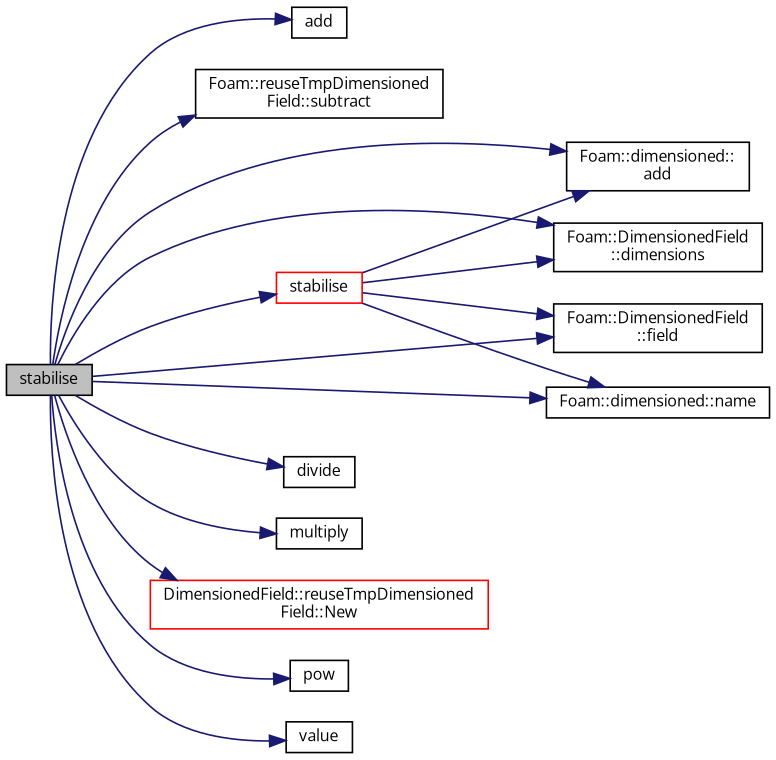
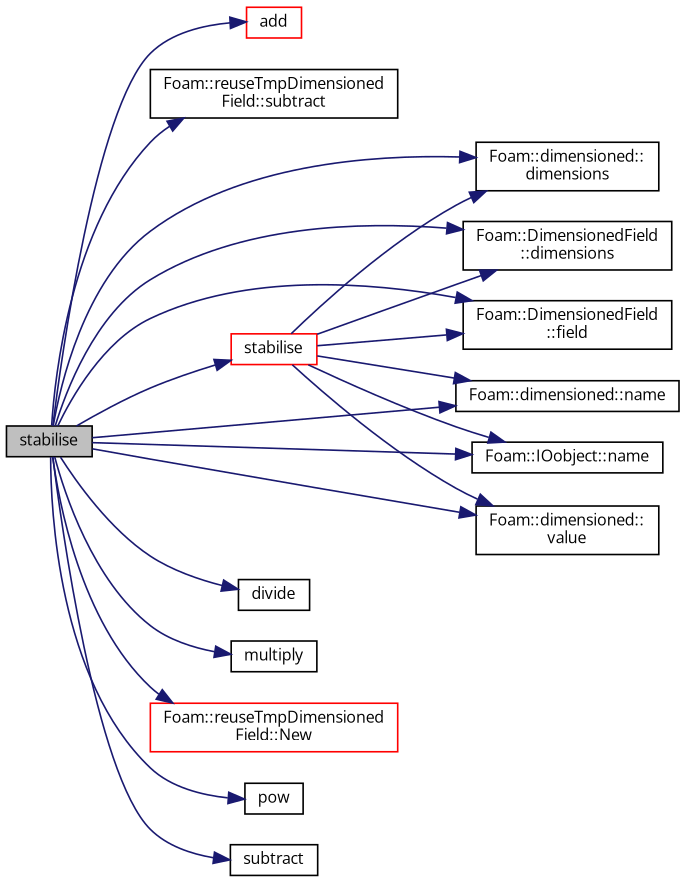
  digraph {
    fontname="Open Sans"
    rankdir=LR
    node [color=black fontname="Open Sans" fontsize=10 shape=record]
    edge [color=midnightblue fontname="Open Sans" fontsize=10 labelfontname=FreeSans labelfontsize=10 style=solid]
    n1 [fillcolor=grey75 fontcolor=black height=0.2 label=stabilise style=filled width=0.4]
-   n2 [height=0.2 label=add width=0.4]
+   n2 [color=red height=0.2 label=add width=0.4]
    n3 [height=0.2 label="Foam::reuseTmpDimensioned\lField::subtract" width=0.4]
-   n4 [height=0.2 label="Foam::dimensioned::\ladd" width=0.4]
+   n4 [height=0.2 label="Foam::dimensioned::\ldimensions" width=0.4]
    n5 [height=0.2 label="Foam::DimensionedField\l::dimensions" width=0.4]
    n6 [height=0.2 label=divide width=0.4]
    n7 [height=0.2 label="Foam::DimensionedField\l::field" width=0.4]
    n8 [height=0.2 label=multiply width=0.4]
    n9 [height=0.2 label="Foam::dimensioned::name" width=0.4]
-   n11 [color=red height=0.2 label="DimensionedField::reuseTmpDimensioned\lField::New" width=0.4]
+   n10 [height=0.2 label="Foam::IOobject::name" width=0.4]
+   n11 [color=red height=0.2 label="Foam::reuseTmpDimensioned\lField::New" width=0.4]
    n12 [height=0.2 label=pow width=0.4]
+   n13 [height=0.2 label="Foam::dimensioned::\lvalue" width=0.4]
    n14 [color=red height=0.2 label=stabilise width=0.4]
-   n15 [height=0.2 label=value width=0.4]
+   n15 [height=0.2 label=subtract width=0.4]
    n1 -> n2
    n1 -> n3
    n1 -> n4
    n1 -> n5
    n1 -> n6
    n1 -> n7
    n1 -> n8
    n1 -> n9
+   n1 -> n10
    n1 -> n11
    n1 -> n12
+   n1 -> n13
    n1 -> n14
    n1 -> n15
    n14 -> n4
    n14 -> n5
    n14 -> n7
    n14 -> n9
+   n14 -> n10
+   n14 -> n13
  }
